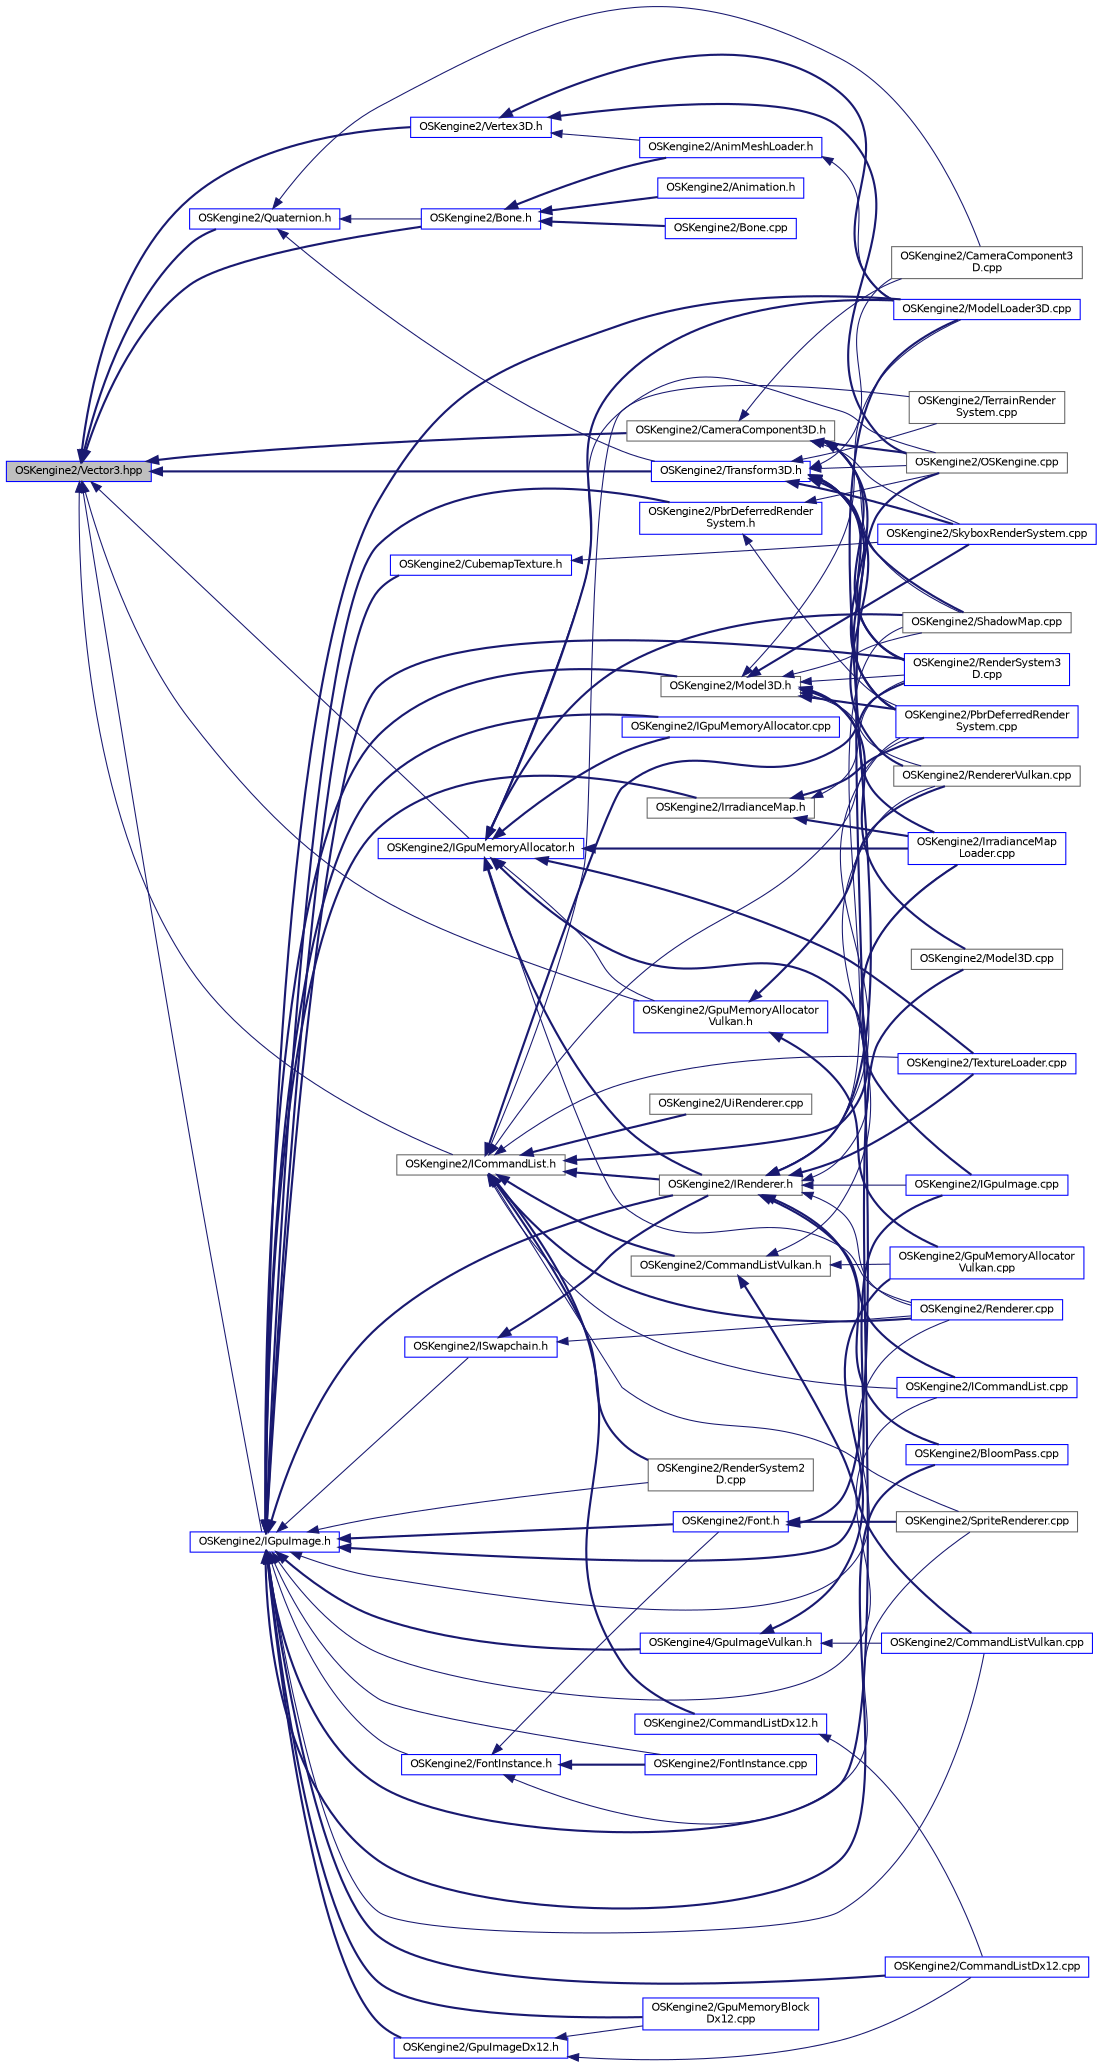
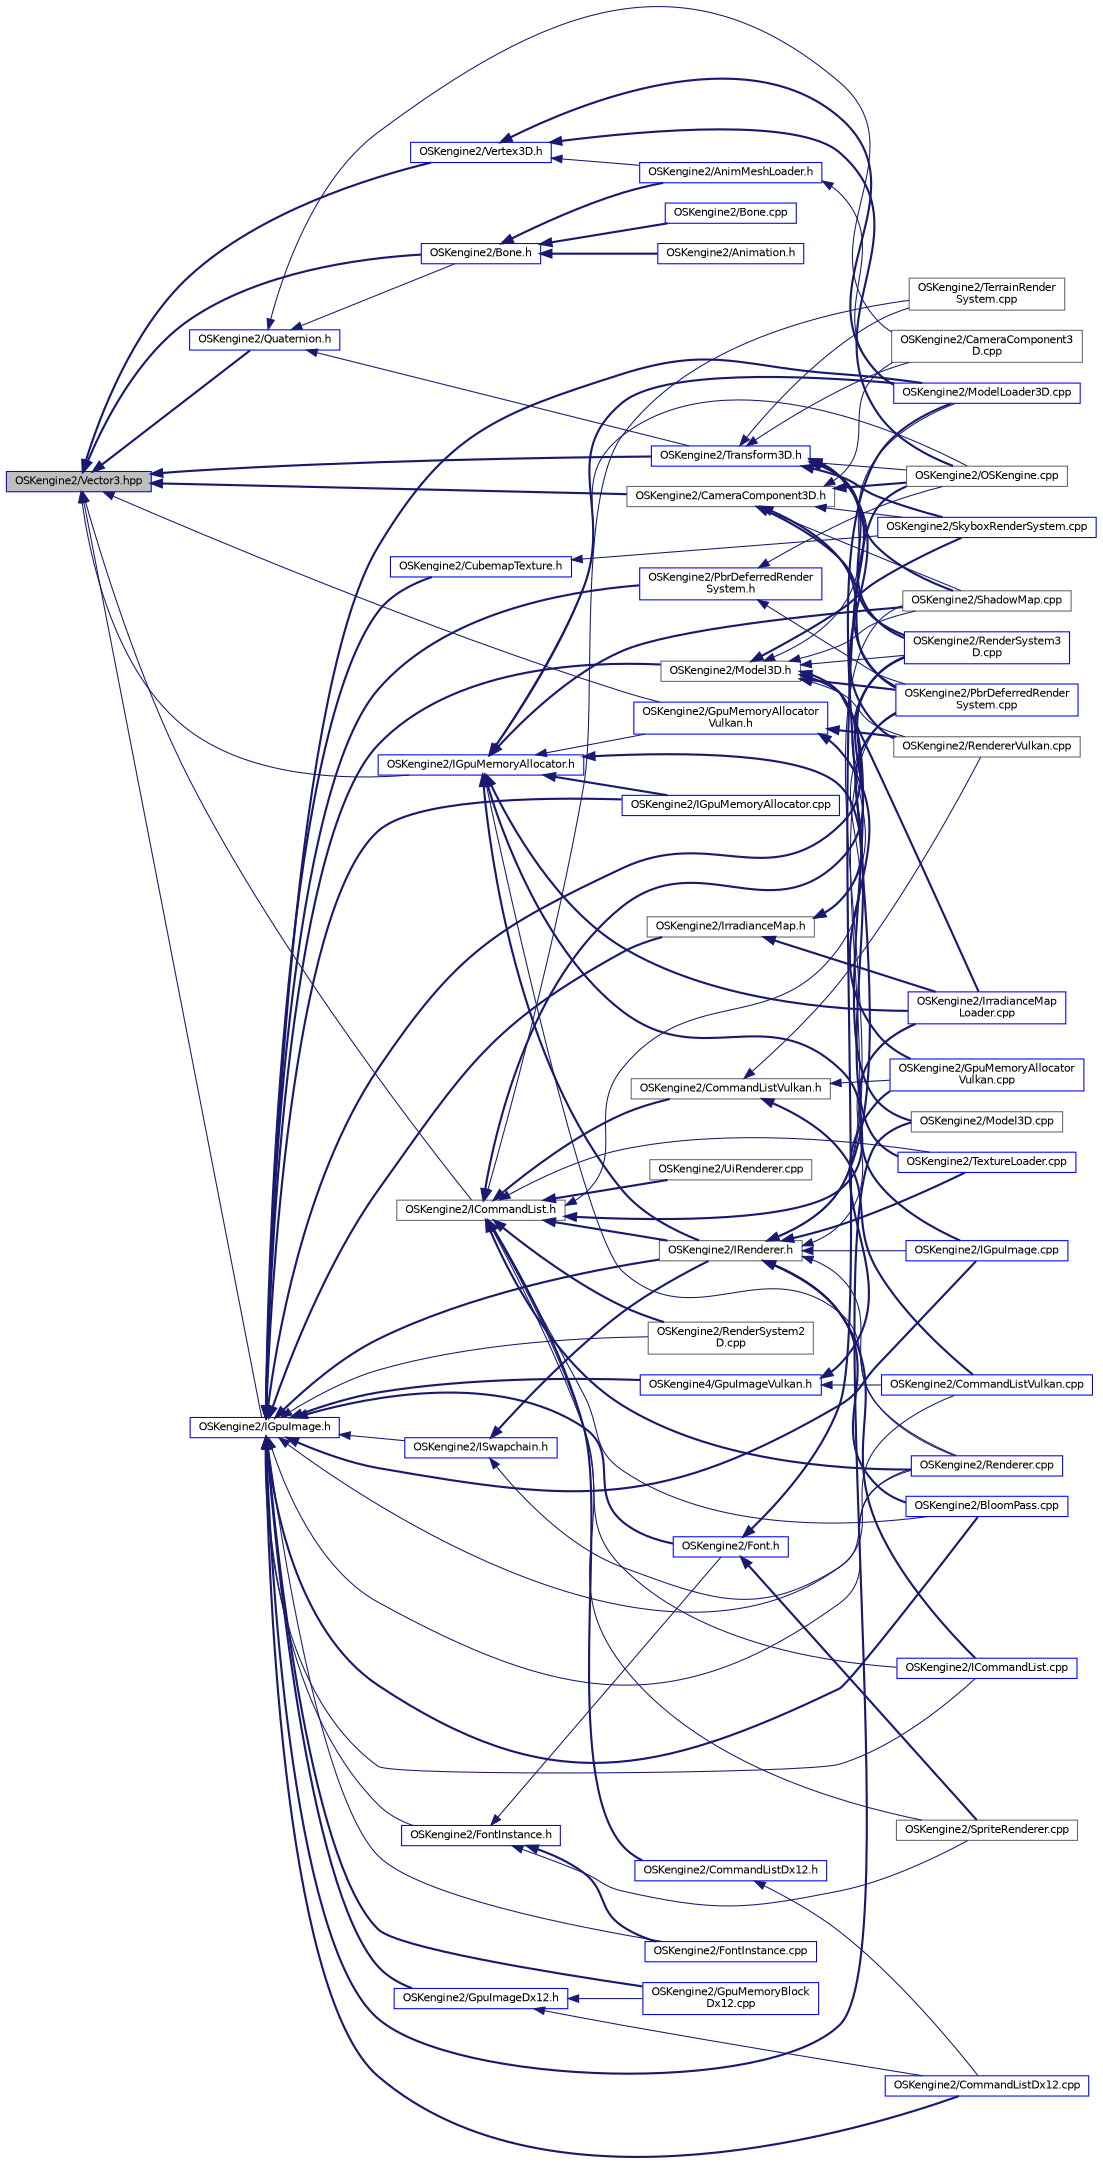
  digraph {
    rankdir=LR
    node [color=blue fillcolor=white fontname=Helvetica fontsize=10 shape=record style=filled]
    edge [color=midnightblue dir=back fontname=Helvetica fontsize=10 labelfontname=Helvetica labelfontsize=10 style=bold]
    n1 [fillcolor=grey75 fontcolor=black height=0.2 label="OSKengine2/Vector3.hpp" width=0.4]
    n2 [height=0.2 label="OSKengine2/Bone.h" width=0.4]
    n3 [color=gray40 height=0.2 label="OSKengine2/CameraComponent3D.h" width=0.4]
    n4 [height=0.2 label="OSKengine2/GpuMemoryAllocator\lVulkan.h" width=0.4]
    n5 [color=gray40 height=0.2 label="OSKengine2/ICommandList.h" width=0.4]
    n6 [height=0.2 label="OSKengine2/IGpuImage.h" width=0.4]
    n7 [height=0.2 label="OSKengine2/IGpuMemoryAllocator.h" width=0.4]
    n8 [height=0.2 label="OSKengine2/Quaternion.h" width=0.4]
    n9 [height=0.2 label="OSKengine2/Transform3D.h" width=0.4]
    n10 [height=0.2 label="OSKengine2/Vertex3D.h" width=0.4]
    n11 [height=0.2 label="OSKengine2/AnimMeshLoader.h" width=0.4]
    n12 [height=0.2 label="OSKengine2/Animation.h" width=0.4]
    n13 [height=0.2 label="OSKengine2/Bone.cpp" width=0.4]
    n14 [color=gray40 height=0.2 label="OSKengine2/CameraComponent3\lD.cpp" width=0.4]
    n15 [color=gray40 height=0.2 label="OSKengine2/OSKengine.cpp" width=0.4]
    n16 [height=0.2 label="OSKengine2/PbrDeferredRender\lSystem.cpp" width=0.4]
    n17 [height=0.2 label="OSKengine2/RenderSystem3\lD.cpp" width=0.4]
    n18 [color=gray40 height=0.2 label="OSKengine2/ShadowMap.cpp" width=0.4]
    n19 [height=0.2 label="OSKengine2/SkyboxRenderSystem.cpp" width=0.4]
    n20 [height=0.2 label="OSKengine2/GpuMemoryAllocator\lVulkan.cpp" width=0.4]
    n21 [color=gray40 height=0.2 label="OSKengine2/RendererVulkan.cpp" width=0.4]
    n22 [height=0.2 label="OSKengine2/BloomPass.cpp" width=0.4]
    n23 [height=0.2 label="OSKengine2/CommandListDx12.h" width=0.4]
    n24 [color=gray40 height=0.2 label="OSKengine2/CommandListVulkan.h" width=0.4]
    n25 [height=0.2 label="OSKengine2/ICommandList.cpp" width=0.4]
    n26 [color=gray40 height=0.2 label="OSKengine2/IRenderer.h" width=0.4]
    n27 [height=0.2 label="OSKengine2/IrradianceMap\lLoader.cpp" width=0.4]
    n28 [height=0.2 label="OSKengine2/Renderer.cpp" width=0.4]
    n29 [height=0.2 label="OSKengine2/TextureLoader.cpp" width=0.4]
    n30 [color=gray40 height=0.2 label="OSKengine2/RenderSystem2\lD.cpp" width=0.4]
    n31 [color=gray40 height=0.2 label="OSKengine2/SpriteRenderer.cpp" width=0.4]
    n32 [color=gray40 height=0.2 label="OSKengine2/TerrainRender\lSystem.cpp" width=0.4]
    n33 [color=gray40 height=0.2 label="OSKengine2/UiRenderer.cpp" width=0.4]
    n34 [height=0.2 label="OSKengine2/ModelLoader3D.cpp" width=0.4]
    n35 [height=0.2 label="OSKengine2/CommandListDx12.cpp" width=0.4]
    n36 [height=0.2 label="OSKengine2/CommandListVulkan.cpp" width=0.4]
    n37 [height=0.2 label="OSKengine2/IGpuImage.cpp" width=0.4]
    n38 [height=0.2 label="OSKengine2/CubemapTexture.h" width=0.4]
    n39 [height=0.2 label="OSKengine2/Font.h" width=0.4]
    n40 [height=0.2 label="OSKengine2/FontInstance.cpp" width=0.4]
    n41 [height=0.2 label="OSKengine2/FontInstance.h" width=0.4]
    n42 [height=0.2 label="OSKengine2/GpuImageDx12.h" width=0.4]
    n43 [height=0.2 label="OSKengine2/GpuMemoryBlock\lDx12.cpp" width=0.4]
    n44 [height=0.2 label="OSKengine4/GpuImageVulkan.h" width=0.4]
    n45 [height=0.2 label="OSKengine2/IGpuMemoryAllocator.cpp" width=0.4]
    n46 [height=0.2 label="OSKengine2/ISwapchain.h" width=0.4]
    n47 [color=gray40 height=0.2 label="OSKengine2/IrradianceMap.h" width=0.4]
    n48 [color=gray40 height=0.2 label="OSKengine2/Model3D.cpp" width=0.4]
    n49 [color=gray40 height=0.2 label="OSKengine2/Model3D.h" width=0.4]
    n50 [height=0.2 label="OSKengine2/PbrDeferredRender\lSystem.h" width=0.4]
    n1 -> n2
    n1 -> n3
    n1 -> n4 [style=solid]
    n1 -> n5 [style=solid]
    n1 -> n6 [style=solid]
    n1 -> n7 [style=solid]
    n1 -> n8
    n1 -> n9
    n1 -> n10
    n2 -> n11
    n2 -> n12
    n2 -> n13
    n3 -> n14 [style=solid]
    n3 -> n15
    n3 -> n16
    n3 -> n17
    n3 -> n18 [style=solid]
    n3 -> n19 [style=solid]
    n4 -> n20
    n4 -> n21
    n5 -> n16 [style=solid]
    n5 -> n17
+   n5 -> n22 [style=solid]
    n5 -> n23
    n5 -> n24
    n5 -> n25 [style=solid]
    n5 -> n26
    n5 -> n27
    n5 -> n28
    n5 -> n29 [style=solid]
    n5 -> n30
    n5 -> n31 [style=solid]
    n5 -> n32 [style=solid]
    n5 -> n33
    n6 -> n17
    n6 -> n22
    n6 -> n25 [style=solid]
    n6 -> n26
    n6 -> n28 [style=solid]
    n6 -> n30 [style=solid]
    n6 -> n34
    n6 -> n35
    n6 -> n36 [style=solid]
    n6 -> n37
    n6 -> n38
    n6 -> n39
    n6 -> n40 [style=solid]
    n6 -> n41 [style=solid]
    n6 -> n42
    n6 -> n43
    n6 -> n44
    n6 -> n45
    n6 -> n46 [style=solid]
    n6 -> n47
    n6 -> n48
    n6 -> n49
    n6 -> n50
    n7 -> n4 [style=solid]
    n7 -> n15 [style=solid]
    n7 -> n18
    n7 -> n26
    n7 -> n27
    n7 -> n28 [style=solid]
    n7 -> n29
    n7 -> n34
    n7 -> n37
    n7 -> n45
    n8 -> n2 [style=solid]
    n8 -> n9 [style=solid]
    n8 -> n14 [style=solid]
    n9 -> n14 [style=solid]
    n9 -> n15 [style=solid]
    n9 -> n16
    n9 -> n17
    n9 -> n18
    n9 -> n19
    n9 -> n21
    n9 -> n32 [style=solid]
    n10 -> n11 [style=solid]
    n10 -> n15
    n10 -> n34
    n11 -> n34 [style=solid]
    n23 -> n35 [style=solid]
    n24 -> n20 [style=solid]
    n24 -> n21 [style=solid]
    n24 -> n36
    n26 -> n16 [style=solid]
    n26 -> n18 [style=solid]
    n26 -> n22
    n26 -> n25
    n26 -> n27 [style=solid]
    n26 -> n28 [style=solid]
    n26 -> n29
    n26 -> n34
    n26 -> n37 [style=solid]
    n38 -> n19 [style=solid]
    n39 -> n15
    n39 -> n31
    n41 -> n31 [style=solid]
    n41 -> n39 [style=solid]
    n41 -> n40
    n42 -> n35 [style=solid]
    n42 -> n43 [style=solid]
    n44 -> n20
    n44 -> n36 [style=solid]
    n46 -> n26
    n46 -> n28 [style=solid]
    n47 -> n16
    n47 -> n17 [style=solid]
    n47 -> n27
    n49 -> n16
    n49 -> n17 [style=solid]
    n49 -> n18 [style=solid]
    n49 -> n19
    n49 -> n21 [style=solid]
    n49 -> n27
    n49 -> n34 [style=solid]
    n49 -> n48
    n50 -> n15 [style=solid]
    n50 -> n16 [style=solid]
  }
